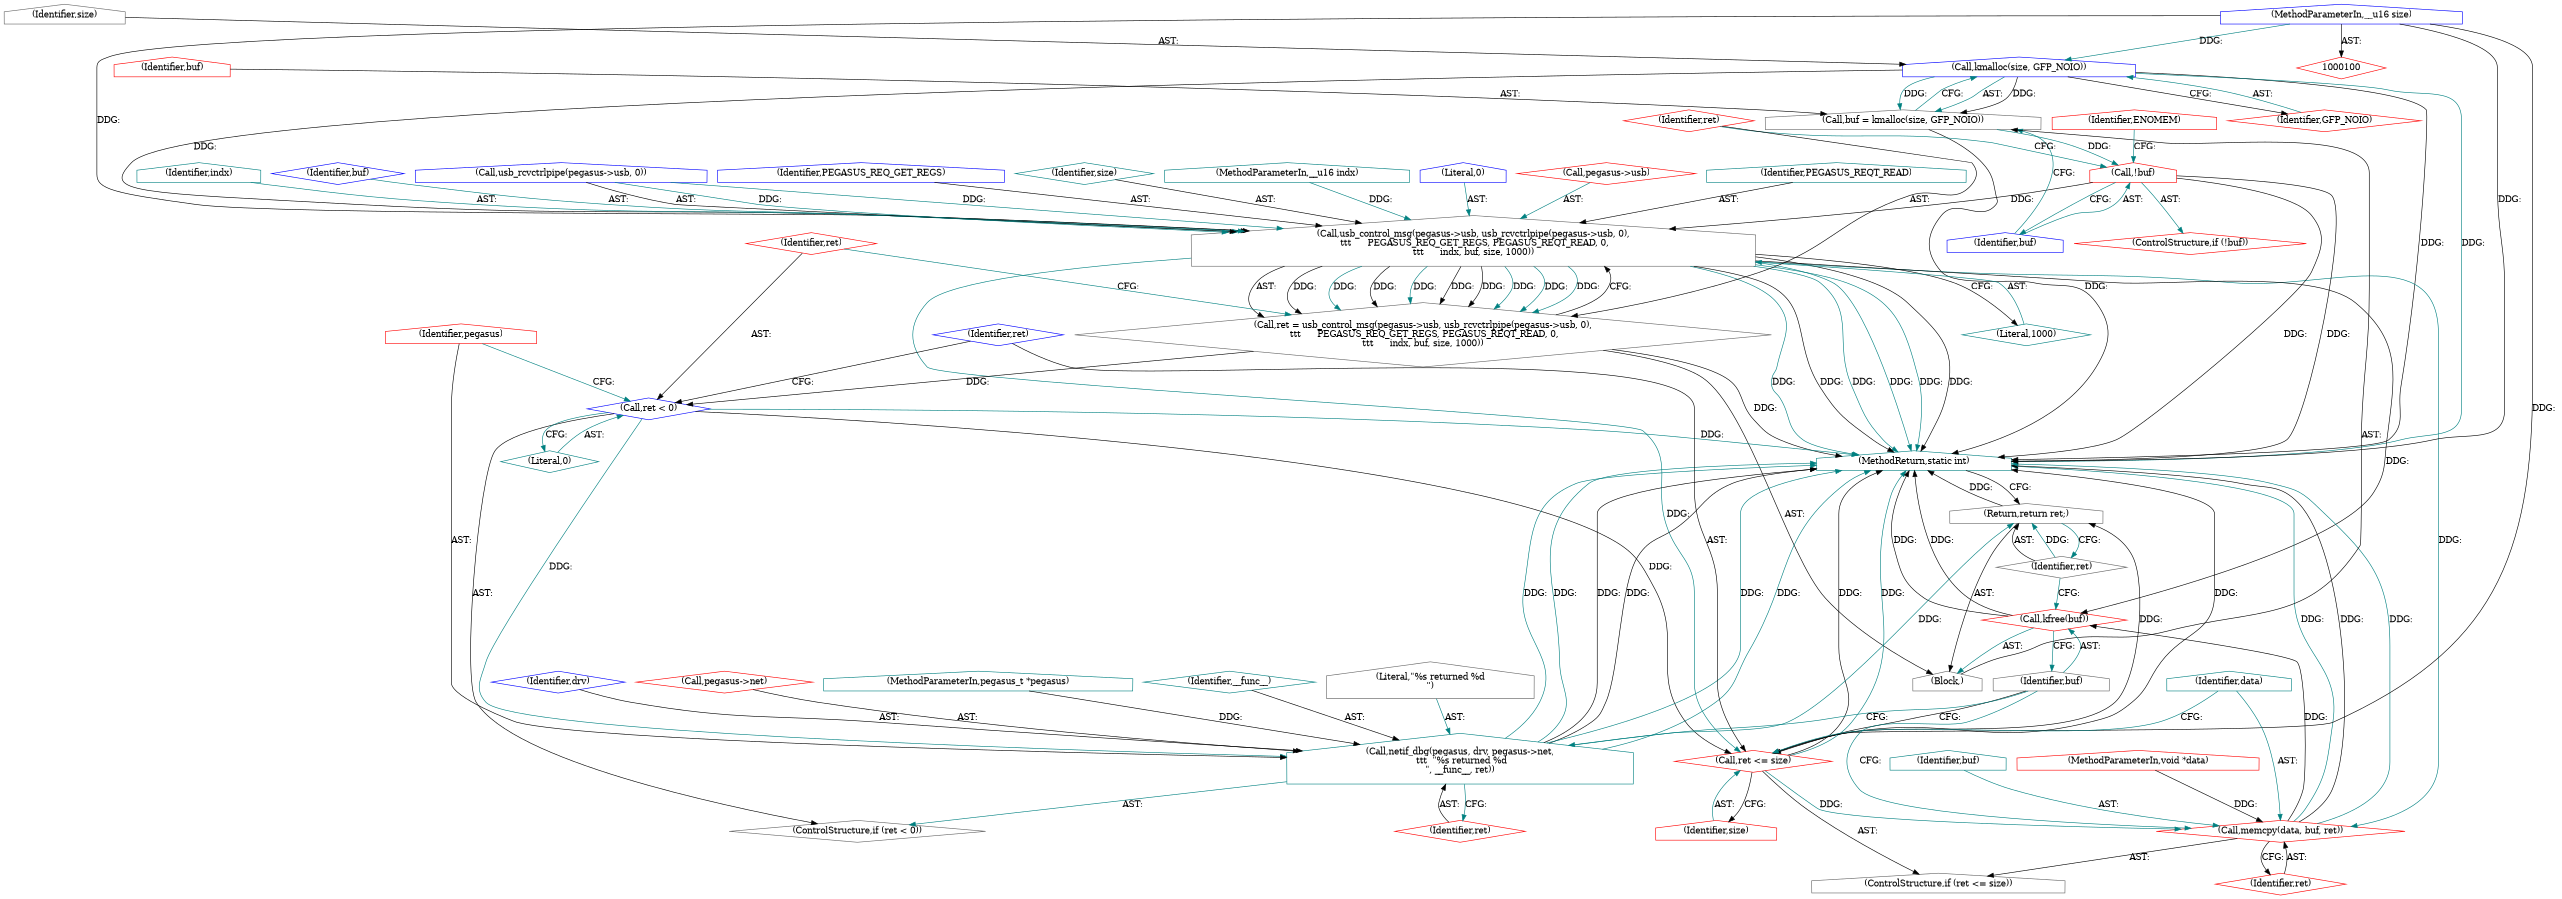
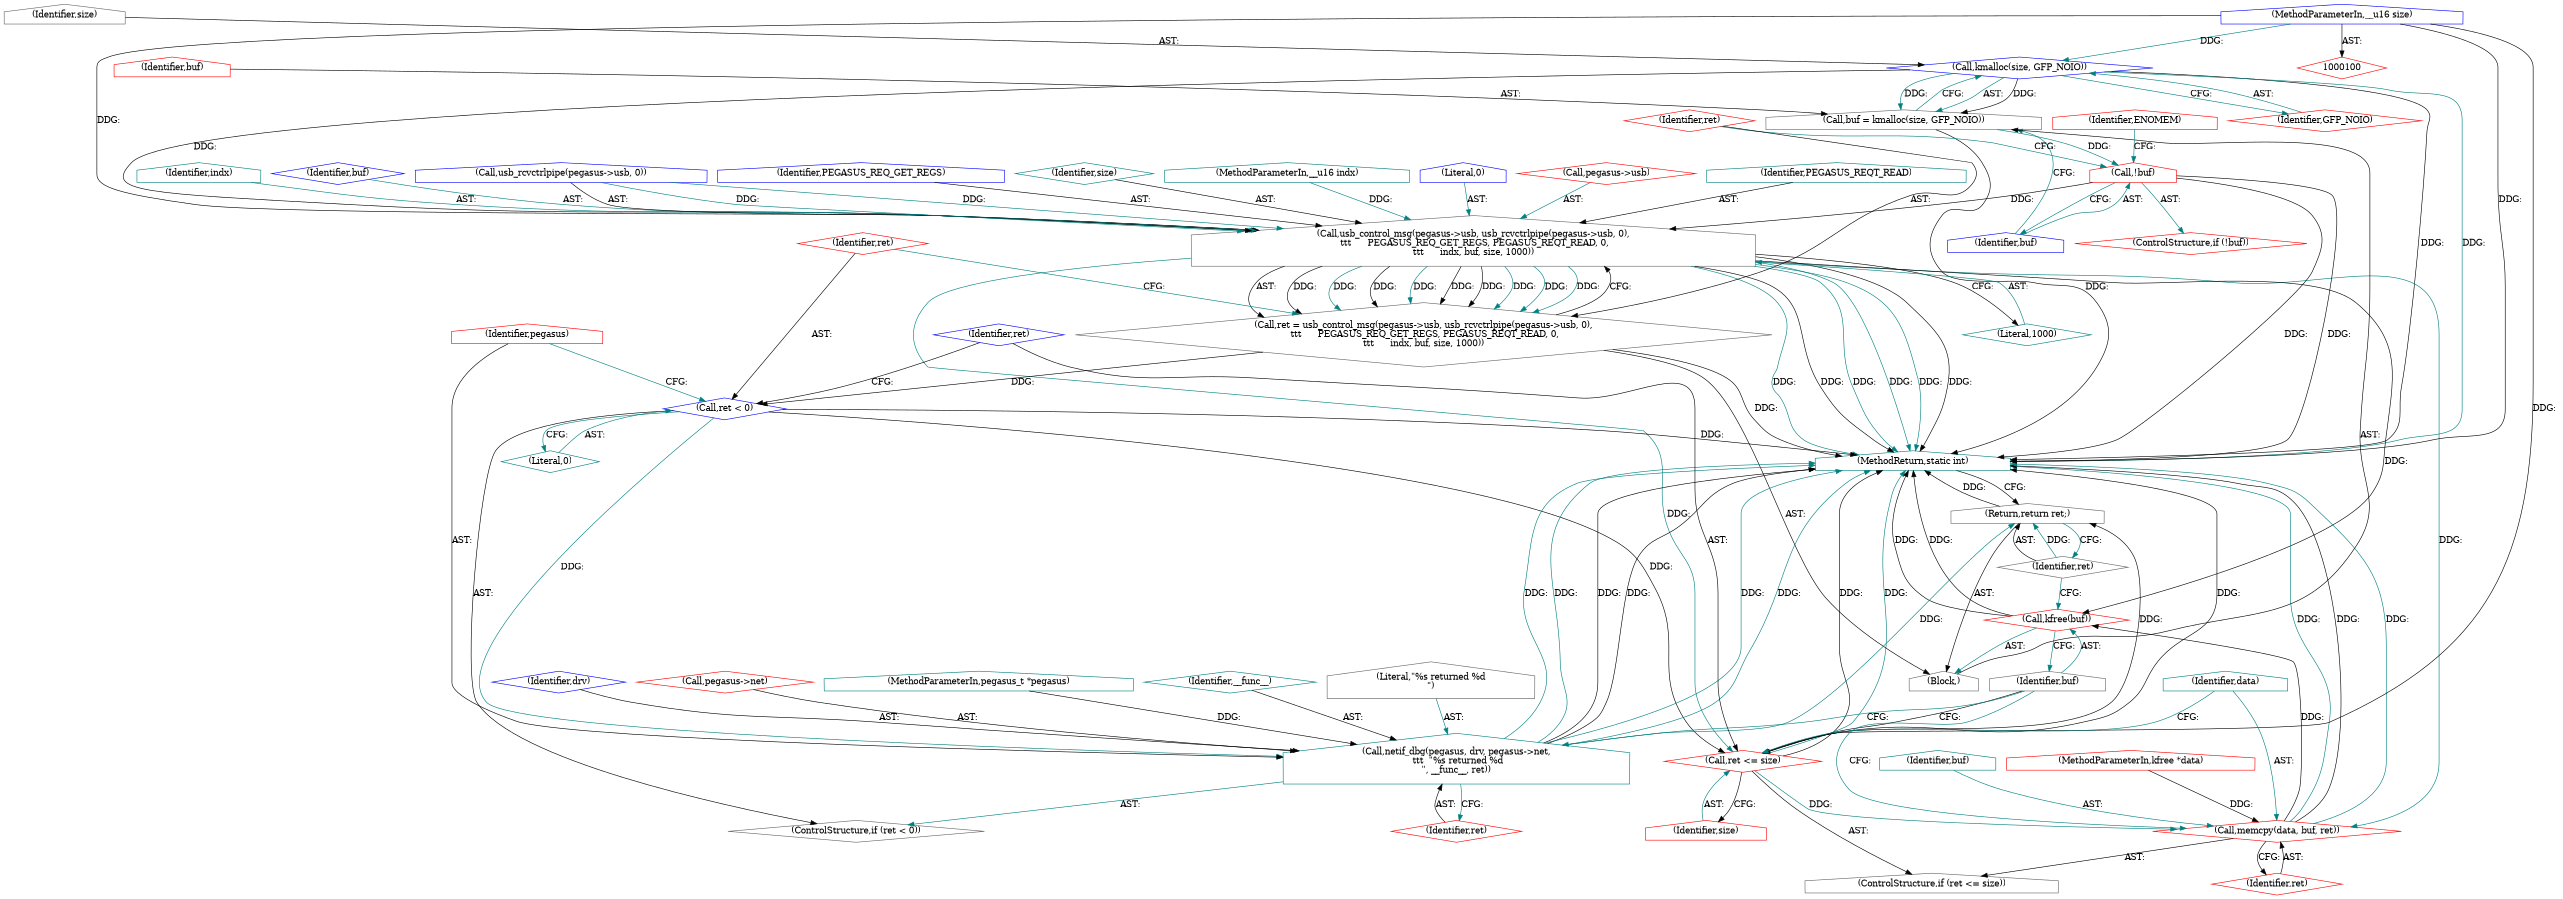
  digraph {
    node [color=red shape=house]
    edge [color=black]
-   n1 [color=blue label="(Call,kmalloc(size, GFP_NOIO))"]
+   n1 [color=blue label="(Call,kmalloc(size, GFP_NOIO))" shape=diamond]
    n2 [color=gray40 label="(Call,buf = kmalloc(size, GFP_NOIO))"]
    n3 [color=gray40 label="(Call,usb_control_msg(pegasus->usb, usb_rcvctrlpipe(pegasus->usb, 0),\n \t\t\t      PEGASUS_REQ_GET_REGS, PEGASUS_REQT_READ, 0,\n\t\t\t      indx, buf, size, 1000))"]
    n4 [label="(Identifier,GFP_NOIO)" shape=diamond]
    n5 [color=teal label="(MethodReturn,static int)"]
    n6 [label="(Call,!buf)"]
    n7 [label="(Call,ret <= size)" shape=diamond]
    n8 [color=gray40 label="(Call,ret = usb_control_msg(pegasus->usb, usb_rcvctrlpipe(pegasus->usb, 0),\n \t\t\t      PEGASUS_REQ_GET_REGS, PEGASUS_REQT_READ, 0,\n\t\t\t      indx, buf, size, 1000))" shape=diamond]
    n9 [label="(Call,memcpy(data, buf, ret))" shape=diamond]
    n10 [label="(Call,kfree(buf))" shape=diamond]
    n11 [color=teal label="(Literal,1000)" shape=diamond]
    n12 [color=gray40 label="(Return,return ret;)"]
    n13 [color=blue label="(MethodParameterIn,__u16 size)"]
    1000100 [shape=diamond]
    n15 [label="(Identifier,size)"]
    n16 [color=gray40 label="(ControlStructure,if (ret <= size))"]
    n17 [color=blue label="(Identifier,buf)"]
    n18 [label="(ControlStructure,if (!buf))" shape=diamond]
    n19 [color=gray40 label="(Block,)"]
    n20 [color=blue label="(Call,ret < 0)" shape=diamond]
    n21 [label="(Identifier,ret)" shape=diamond]
    n22 [color=gray40 label="(Identifier,buf)"]
    n23 [color=teal label="(Call,netif_dbg(pegasus, drv, pegasus->net,\n \t\t\t  \"%s returned %d\n\", __func__, ret))"]
    n24 [color=gray40 label="(ControlStructure,if (ret < 0))" shape=diamond]
    n25 [color=teal label="(Literal,0)" shape=diamond]
    n26 [label="(Identifier,ret)" shape=diamond]
    n27 [color=gray40 label="(Identifier,ret)" shape=diamond]
    n28 [color=teal label="(Identifier,indx)"]
    n29 [color=blue label="(Identifier,drv)" shape=diamond]
    n30 [color=teal label="(Identifier,data)"]
    n31 [color=blue label="(Identifier,buf)" shape=diamond]
    n32 [label="(Identifier,ENOMEM)"]
    n33 [color=blue label="(Call,usb_rcvctrlpipe(pegasus->usb, 0))"]
    n34 [label="(Identifier,ret)" shape=diamond]
    n35 [label="(Identifier,pegasus)"]
    n36 [color=teal label="(Identifier,buf)"]
    n37 [color=blue label="(Identifier,PEGASUS_REQ_GET_REGS)"]
    n38 [label="(Call,pegasus->net)" shape=diamond]
    n39 [color=teal label="(Identifier,size)" shape=diamond]
    n40 [color=gray40 label="(Identifier,size)"]
    n41 [color=teal label="(MethodParameterIn,pegasus_t *pegasus)"]
    n42 [label="(Identifier,ret)" shape=diamond]
    n43 [color=teal label="(Identifier,__func__)" shape=diamond]
    n44 [color=teal label="(MethodParameterIn,__u16 indx)"]
    n45 [color=blue label="(Identifier,ret)" shape=diamond]
    n46 [label="(Identifier,buf)"]
    n47 [color=blue label="(Literal,0)"]
    n48 [label="(Call,pegasus->usb)" shape=diamond]
    n49 [color=gray40 label="(Literal,\"%s returned %d\n\")"]
    n50 [color=teal label="(Identifier,PEGASUS_REQT_READ)"]
-   n51 [label="(MethodParameterIn,void *data)"]
+   n51 [label="(MethodParameterIn,kfree *data)"]
    n1 -> n2 [color=teal label="AST: "]
    n1 -> n2 [label="DDG: "]
    n1 -> n2 [color=teal label="DDG: "]
    n1 -> n3 [label="DDG: "]
-   n1 -> n4 [label="CFG: "]
+   n1 -> n4 [color=teal label="CFG: "]
    n1 -> n5 [label="DDG: "]
    n1 -> n5 [color=teal label="DDG: "]
    n2 -> n1 [color=teal label="CFG: "]
    n2 -> n5 [label="DDG: "]
    n2 -> n6 [color=teal label="DDG: "]
    n3 -> n5 [color=teal label="DDG: "]
    n3 -> n5 [color=teal label="DDG: "]
    n3 -> n5 [color=teal label="DDG: "]
    n3 -> n5 [label="DDG: "]
    n3 -> n5 [color=teal label="DDG: "]
    n3 -> n5 [label="DDG: "]
    n3 -> n7 [color=teal label="DDG: "]
    n3 -> n8 [label="AST: "]
    n3 -> n8 [label="DDG: "]
    n3 -> n8 [color=teal label="DDG: "]
    n3 -> n8 [label="DDG: "]
    n3 -> n8 [color=teal label="DDG: "]
    n3 -> n8 [label="DDG: "]
    n3 -> n8 [label="DDG: "]
    n3 -> n8 [color=teal label="DDG: "]
    n3 -> n8 [color=teal label="DDG: "]
    n3 -> n8 [color=teal label="DDG: "]
    n3 -> n9 [color=teal label="DDG: "]
    n3 -> n10 [label="DDG: "]
    n3 -> n11 [label="CFG: "]
    n4 -> n1 [color=teal label="AST: "]
    n5 -> n12 [label="CFG: "]
    n6 -> n3 [label="DDG: "]
    n6 -> n5 [label="DDG: "]
    n6 -> n5 [label="DDG: "]
    n6 -> n17 [color=teal label="CFG: "]
    n6 -> n18 [color=teal label="AST: "]
    n7 -> n5 [label="DDG: "]
    n7 -> n5 [label="DDG: "]
    n7 -> n5 [color=teal label="DDG: "]
    n7 -> n9 [color=teal label="DDG: "]
    n7 -> n12 [label="DDG: "]
    n7 -> n15 [label="CFG: "]
    n7 -> n16 [label="AST: "]
    n8 -> n3 [label="CFG: "]
    n8 -> n5 [label="DDG: "]
    n8 -> n19 [label="AST: "]
    n8 -> n20 [label="DDG: "]
    n9 -> n5 [color=teal label="DDG: "]
    n9 -> n5 [label="DDG: "]
    n9 -> n5 [color=teal label="DDG: "]
    n9 -> n10 [label="DDG: "]
    n9 -> n16 [label="AST: "]
    n9 -> n21 [label="CFG: "]
    n10 -> n5 [label="DDG: "]
    n10 -> n5 [label="DDG: "]
    n10 -> n19 [color=teal label="AST: "]
    n10 -> n22 [color=teal label="CFG: "]
    n11 -> n3 [color=teal label="AST: "]
    n12 -> n5 [label="DDG: "]
    n12 -> n19 [label="AST: "]
    n12 -> n27 [color=teal label="CFG: "]
    n13 -> n1 [color=teal label="DDG: "]
    n13 -> n3 [label="DDG: "]
    n13 -> n5 [label="DDG: "]
    n13 -> n7 [label="DDG: "]
    n13 -> 1000100 [label="AST: "]
    n15 -> n7 [color=teal label="AST: "]
    n17 -> n2 [color=teal label="CFG: "]
    n17 -> n6 [color=teal label="AST: "]
    n19 -> n2 [label="AST: "]
-   n20 -> n5 [color=teal label="DDG: "]
+   n20 -> n5 [label="DDG: "]
    n20 -> n7 [label="DDG: "]
    n20 -> n23 [color=teal label="DDG: "]
    n20 -> n24 [label="AST: "]
    n20 -> n25 [color=teal label="CFG: "]
    n21 -> n9 [label="AST: "]
    n22 -> n7 [label="CFG: "]
    n22 -> n9 [color=teal label="CFG: "]
    n22 -> n10 [color=teal label="AST: "]
    n22 -> n23 [color=teal label="CFG: "]
    n23 -> n5 [color=teal label="DDG: "]
    n23 -> n5 [label="DDG: "]
    n23 -> n5 [label="DDG: "]
    n23 -> n5 [color=teal label="DDG: "]
    n23 -> n5 [color=teal label="DDG: "]
    n23 -> n5 [color=teal label="DDG: "]
    n23 -> n12 [color=teal label="DDG: "]
    n23 -> n24 [color=teal label="AST: "]
    n23 -> n26 [color=teal label="CFG: "]
    n25 -> n20 [color=teal label="AST: "]
    n26 -> n23 [label="AST: "]
    n27 -> n10 [color=teal label="CFG: "]
    n27 -> n12 [label="AST: "]
    n27 -> n12 [color=teal label="DDG: "]
    n28 -> n3 [color=teal label="AST: "]
    n29 -> n23 [label="AST: "]
    n30 -> n7 [color=teal label="CFG: "]
    n30 -> n9 [color=teal label="AST: "]
    n31 -> n3 [color=teal label="AST: "]
    n32 -> n6 [color=teal label="CFG: "]
    n33 -> n3 [label="AST: "]
    n33 -> n3 [color=teal label="DDG: "]
    n33 -> n3 [color=teal label="DDG: "]
    n34 -> n6 [color=teal label="CFG: "]
    n34 -> n8 [label="AST: "]
    n35 -> n20 [color=teal label="CFG: "]
    n35 -> n23 [label="AST: "]
    n36 -> n9 [color=teal label="AST: "]
    n37 -> n3 [label="AST: "]
    n38 -> n23 [label="AST: "]
    n39 -> n3 [label="AST: "]
    n40 -> n1 [label="AST: "]
    n41 -> n23 [label="DDG: "]
    n42 -> n8 [color=teal label="CFG: "]
    n42 -> n20 [label="AST: "]
    n43 -> n23 [label="AST: "]
    n44 -> n3 [color=teal label="DDG: "]
    n45 -> n7 [label="AST: "]
    n45 -> n20 [label="CFG: "]
    n46 -> n2 [label="AST: "]
    n47 -> n3 [color=teal label="AST: "]
    n48 -> n3 [color=teal label="AST: "]
    n49 -> n23 [color=teal label="AST: "]
    n50 -> n3 [label="AST: "]
    n51 -> n9 [label="DDG: "]
  }
